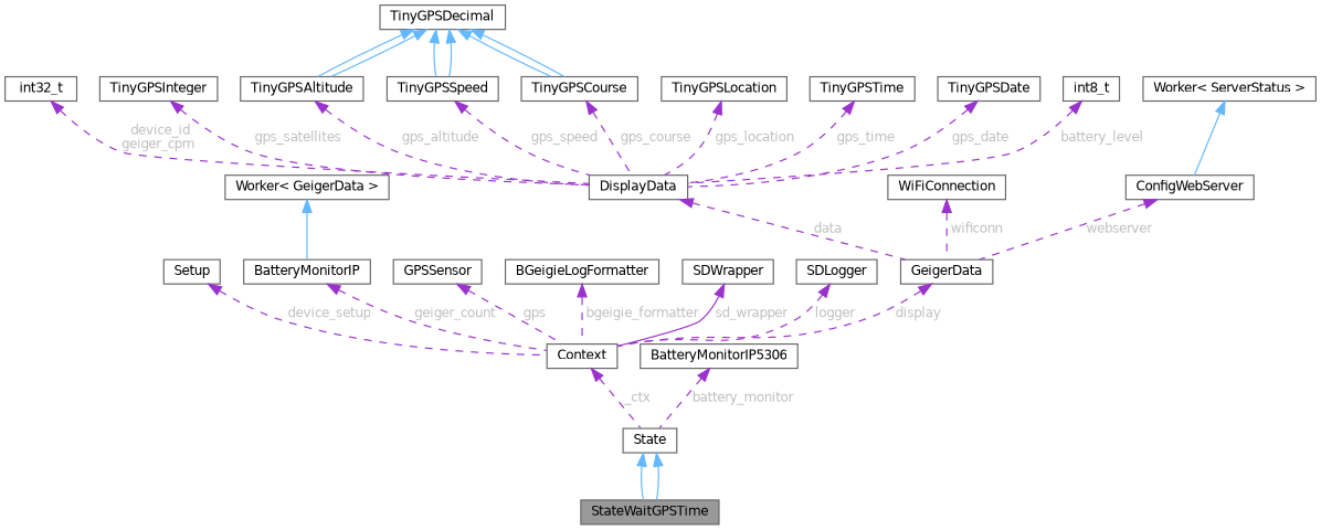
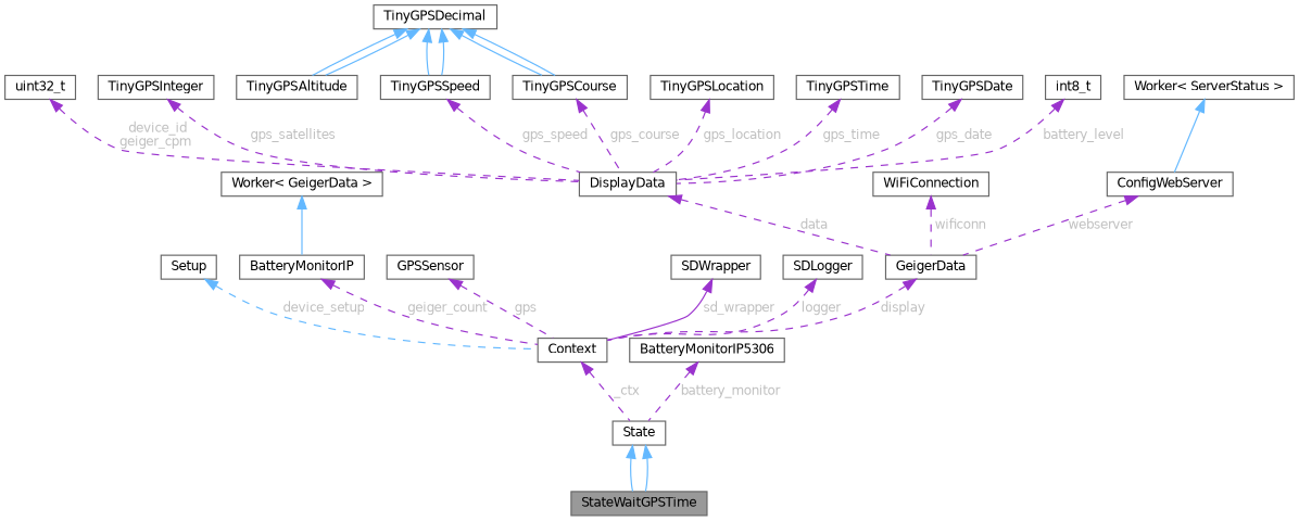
  digraph {
    rankdir=TB
    node [color=gray40 fillcolor=white fontname=Helvetica fontsize=10 shape=box style=filled]
    edge [color=darkorchid3 dir=back fontname=Helvetica fontsize=10 labelfontname=Helvetica labelfontsize=10 style=dashed fontcolor=grey]
    n1 [fillcolor=grey60 fontcolor=black height=0.2 label=StateWaitGPSTime width=0.4]
    n2 [height=0.2 label=State width=0.4]
    n3 [height=0.2 label=Context width=0.4]
    n4 [height=0.2 label=Setup width=0.4]
    n5 [height=0.2 label=BatteryMonitorIP width=0.4]
    n6 [height=0.2 label="Worker\< GeigerData \>" width=0.4]
    n7 [height=0.2 label=GPSSensor width=0.4]
    n8 [height=0.2 label=BatteryMonitorIP5306 width=0.4]
-   n9 [height=0.2 label=BGeigieLogFormatter width=0.4]
    n10 [height=0.2 label=SDWrapper width=0.4]
    n11 [height=0.2 label=SDLogger width=0.4]
    n12 [height=0.2 label=GeigerData width=0.4]
    n13 [height=0.2 label=DisplayData width=0.4]
-   n14 [height=0.2 label=int32_t width=0.4]
+   n14 [height=0.2 label=uint32_t width=0.4]
    n15 [height=0.2 label=TinyGPSInteger width=0.4]
    n16 [height=0.2 label=TinyGPSAltitude width=0.4]
    n17 [height=0.2 label=TinyGPSDecimal width=0.4]
    n18 [height=0.2 label=TinyGPSSpeed width=0.4]
    n19 [height=0.2 label=TinyGPSCourse width=0.4]
    n20 [height=0.2 label=TinyGPSLocation width=0.4]
    n21 [height=0.2 label=TinyGPSTime width=0.4]
    n22 [height=0.2 label=TinyGPSDate width=0.4]
    n23 [height=0.2 label=int8_t width=0.4]
    n24 [height=0.2 label=WiFiConnection width=0.4]
    n25 [height=0.2 label=ConfigWebServer width=0.4]
    n26 [height=0.2 label="Worker\< ServerStatus \>" width=0.4]
    n2 -> n1 [color=steelblue1 style=solid fontcolor=""]
    n2 -> n1 [color=steelblue1 style=solid fontcolor=""]
    n3 -> n2 [label=" _ctx"]
-   n4 -> n3 [label=" device_setup"]
+   n4 -> n3 [color=steelblue1 label=" device_setup"]
    n5 -> n3 [label=" geiger_count"]
    n6 -> n5 [color=steelblue1 style=solid fontcolor=""]
    n7 -> n3 [label=" gps"]
    n8 -> n2 [label=" battery_monitor"]
-   n9 -> n3 [label=" bgeigie_formatter"]
    n10 -> n3 [label=" sd_wrapper" style=solid]
    n11 -> n3 [label=" logger"]
    n12 -> n3 [label=" display"]
    n13 -> n12 [label=" data"]
    n14 -> n13 [label=" device_id\ngeiger_cpm"]
    n15 -> n13 [label=" gps_satellites"]
-   n16 -> n13 [label=" gps_altitude"]
    n17 -> n16 [color=steelblue1 style=solid fontcolor=""]
    n17 -> n16 [color=steelblue1 style=solid fontcolor=""]
    n17 -> n18 [color=steelblue1 style=solid fontcolor=""]
    n17 -> n18 [color=steelblue1 style=solid fontcolor=""]
    n17 -> n19 [color=steelblue1 style=solid fontcolor=""]
    n17 -> n19 [color=steelblue1 style=solid fontcolor=""]
    n18 -> n13 [label=" gps_speed"]
    n19 -> n13 [label=" gps_course"]
    n20 -> n13 [label=" gps_location"]
    n21 -> n13 [label=" gps_time"]
    n22 -> n13 [label=" gps_date"]
    n23 -> n13 [label=" battery_level"]
    n24 -> n12 [label=" wificonn"]
    n25 -> n12 [label=" webserver"]
    n26 -> n25 [color=steelblue1 style=solid fontcolor=""]
  }
